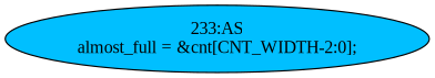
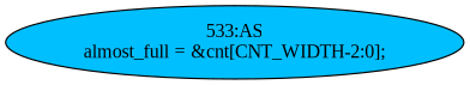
  strict digraph {
    fontname="Liberation Serif"
-   n1 [ast="<pyverilog.vparser.ast.Assign object at 0x7fac07d1f290>" def_var="['almost_full']" fillcolor=deepskyblue label="233:AS\nalmost_full = &cnt[CNT_WIDTH-2:0];" statements="[]" style=filled typ=Assign use_var="['cnt']" fontname="Liberation Serif"]
+   n1 [ast="<pyverilog.vparser.ast.Assign object at 0x7fac07d1f290>" def_var="['almost_full']" fillcolor=deepskyblue label="533:AS\nalmost_full = &cnt[CNT_WIDTH-2:0];" statements="[]" style=filled typ=Assign use_var="['cnt']" fontname="Liberation Serif"]
  }
